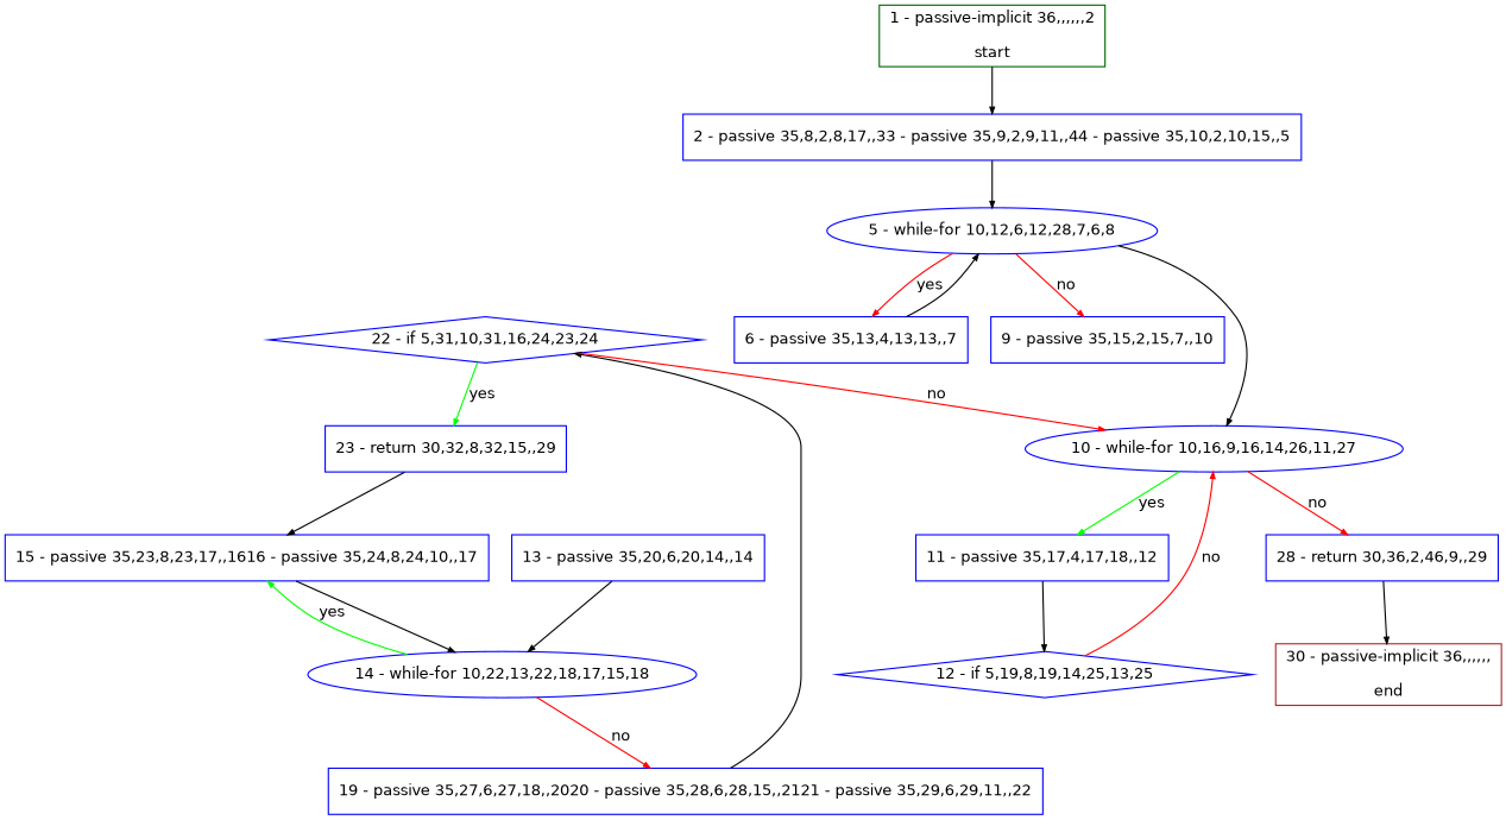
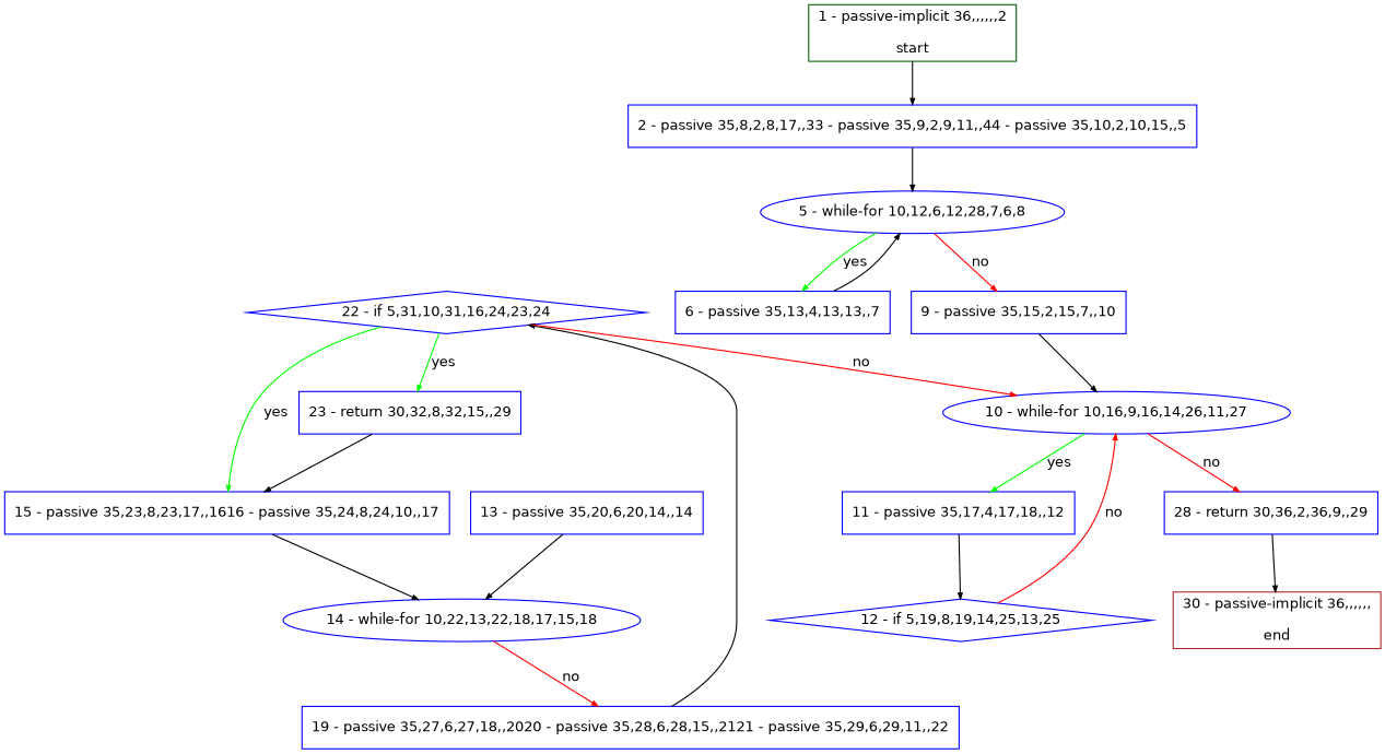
  digraph {
    bgcolor=white
    compound=true
    fillcolor="#FFFFCC"
    fontname="DejaVu Sans"
    fontsize=12
    pack=true
    packmode=clust
    style="rounded,filled"
    node [color="#0000ff" compound=true fillcolor="#ffffff" fixedsize=false fontname="DejaVu Sans" fontsize=12 node_initialized=no shape=box style=filled]
    edge [arrowhead=normal arrowsize=0.5 arrowtail=none color="#000000" compound=true dir=forward fontcolor=black fontname="DejaVu Sans" fontsize=12]
    n1 [label="2 - passive 35,8,2,8,17,,33 - passive 35,9,2,9,11,,44 - passive 35,10,2,10,15,,5"]
    n2 [label="5 - while-for 10,12,6,12,28,7,6,8" shape=oval]
    n3 [label="6 - passive 35,13,4,13,13,,7"]
    n4 [label="9 - passive 35,15,2,15,7,,10"]
    n5 [color="#006400" label="1 - passive-implicit 36,,,,,,2\n\nstart"]
    n6 [label="10 - while-for 10,16,9,16,14,26,11,27" shape=oval]
    n7 [label="11 - passive 35,17,4,17,18,,12"]
-   n8 [label="28 - return 30,36,2,46,9,,29"]
+   n8 [label="28 - return 30,36,2,36,9,,29"]
    n9 [label="12 - if 5,19,8,19,14,25,13,25" shape=diamond]
    n10 [color="#a52a2a" label="30 - passive-implicit 36,,,,,,\n\nend"]
    n11 [label="13 - passive 35,20,6,20,14,,14"]
    n12 [label="14 - while-for 10,22,13,22,18,17,15,18" shape=oval]
    n13 [label="15 - passive 35,23,8,23,17,,1616 - passive 35,24,8,24,10,,17"]
    n14 [label="19 - passive 35,27,6,27,18,,2020 - passive 35,28,6,28,15,,2121 - passive 35,29,6,29,11,,22"]
    n15 [label="22 - if 5,31,10,31,16,24,23,24" shape=diamond]
    n16 [label="23 - return 30,32,8,32,15,,29"]
    n1 -> n2
-   n2 -> n3 [color="#ff0000" label=yes]
+   n2 -> n3 [color="#00ff00" label=yes]
    n2 -> n4 [color="#ff0000" label=no]
    n3 -> n2
-   n2 -> n6
+   n4 -> n6
    n5 -> n1
    n6 -> n7 [color="#00ff00" label=yes]
    n6 -> n8 [color="#ff0000" label=no]
    n7 -> n9
    n8 -> n10
    n9 -> n6 [color="#ff0000" label=no]
    n11 -> n12
-   n12 -> n13 [color="#00ff00" label=yes]
+   n15 -> n13 [color="#00ff00" label=yes]
    n12 -> n14 [color="#ff0000" label=no]
    n13 -> n12
    n14 -> n15
    n15 -> n6 [color="#ff0000" label=no]
    n15 -> n16 [color="#00ff00" label=yes]
    n16 -> n13
  }
